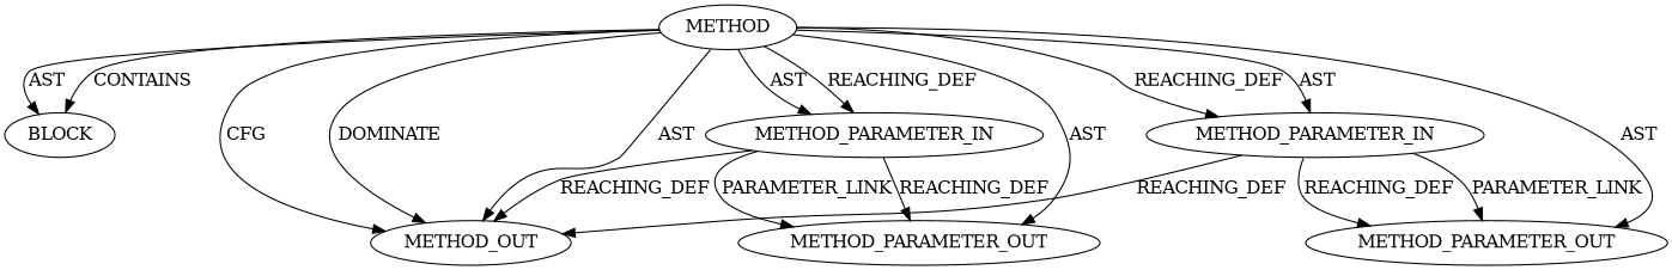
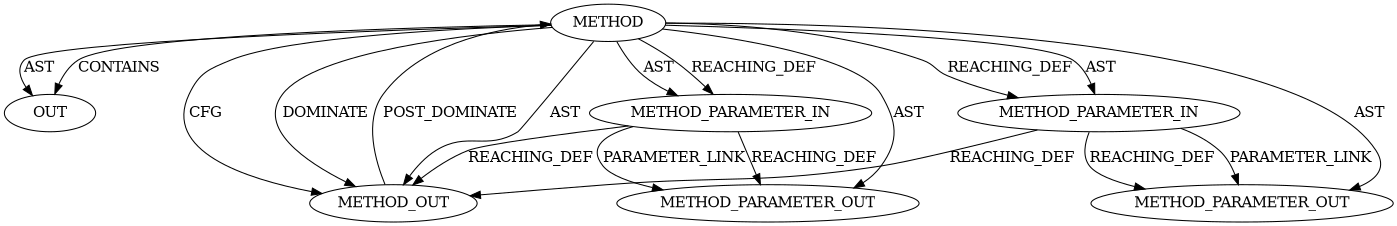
  digraph {
    node [CODE="<empty>" ORDER=1 TYPE_FULL_NAME=ANY EVALUATION_STRATEGY=BY_VALUE IS_VARIADIC=false]
-   n1 [ARGUMENT_INDEX=1 label=BLOCK EVALUATION_STRATEGY="" IS_VARIADIC=""]
+   n1 [ARGUMENT_INDEX=1 label=OUT EVALUATION_STRATEGY="" IS_VARIADIC=""]
    n2 [CODE=RET ORDER=2 label=METHOD_OUT IS_VARIADIC=""]
    n3 [AST_PARENT_FULL_NAME="<global>" AST_PARENT_TYPE=NAMESPACE_BLOCK FILENAME="<empty>" FULL_NAME=ceph_con_flag_set IS_EXTERNAL=true NAME=ceph_con_flag_set ORDER=0 label=METHOD TYPE_FULL_NAME="" EVALUATION_STRATEGY="" IS_VARIADIC=""]
    n4 [CODE=p2 INDEX=2 NAME=p2 ORDER=2 label=METHOD_PARAMETER_OUT]
    n5 [CODE=p1 INDEX=1 NAME=p1 label=METHOD_PARAMETER_OUT]
    n6 [CODE=p1 INDEX=1 NAME=p1 label=METHOD_PARAMETER_IN]
    n7 [CODE=p2 INDEX=2 NAME=p2 ORDER=2 label=METHOD_PARAMETER_IN]
+   n2 -> n3 [label=POST_DOMINATE]
    n3 -> n1 [label=AST]
    n3 -> n1 [label=CONTAINS]
    n3 -> n2 [label=AST]
    n3 -> n2 [label=CFG]
    n3 -> n2 [label=DOMINATE]
    n3 -> n4 [label=AST]
    n3 -> n5 [label=AST]
    n3 -> n6 [label=AST]
    n3 -> n6 [label=REACHING_DEF]
    n3 -> n7 [label=REACHING_DEF]
    n3 -> n7 [label=AST]
    n6 -> n2 [VARIABLE=p1 label=REACHING_DEF]
    n6 -> n5 [label=PARAMETER_LINK]
    n6 -> n5 [VARIABLE=p1 label=REACHING_DEF]
    n7 -> n2 [VARIABLE=p2 label=REACHING_DEF]
    n7 -> n4 [label=PARAMETER_LINK]
    n7 -> n4 [VARIABLE=p2 label=REACHING_DEF]
  }
